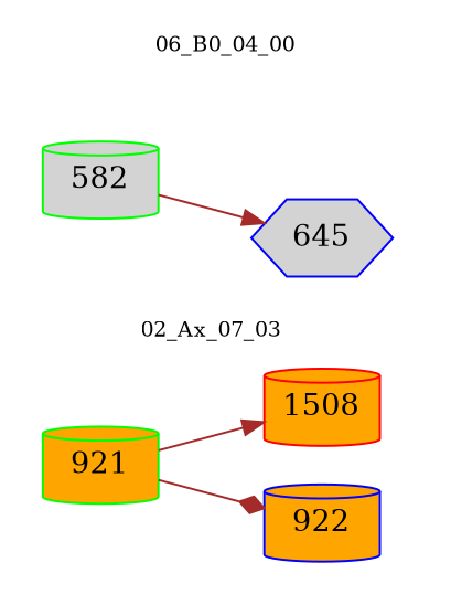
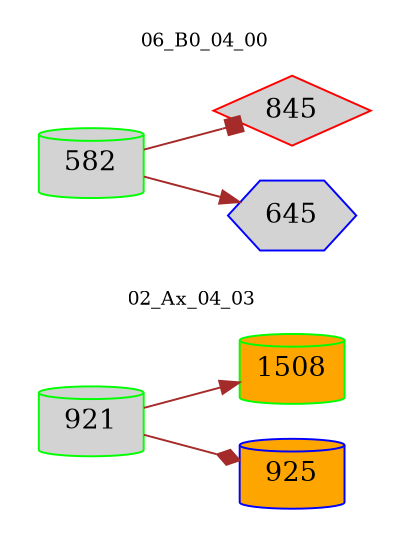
  digraph {
    rankdir=LR
    node [color=green fillcolor=lightgrey shape=cylinder style=filled]
    edge [arrowhead=normal color=brown]
-   n1 [fillcolor=orange label=921]
-   n2 [color=blue fillcolor=orange label=922]
-   n3 [color=red fillcolor=orange label=1508]
+   n1 [label=921]
+   n2 [color=blue fillcolor=orange label=925]
+   n3 [fillcolor=orange label=1508]
    n4 [label=582]
    n5 [color=blue label=645 shape=hexagon]
+   n6 [color=red label=845 shape=diamond]
    subgraph cluster_1 {
      color=white
      fontsize=10
-     label="02_Ax_07_03"
+     label="02_Ax_04_03"
      n1
      n2
      n3
    }
    subgraph cluster_2 {
      color=white
      fontsize=10
      label="06_B0_04_00"
      n4
      n5
+     n6
    }
    n1 -> n2 [arrowhead=diamond]
    n1 -> n3
    n4 -> n5
+   n4 -> n6 [arrowhead=box]
  }
